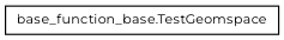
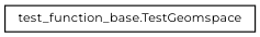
  digraph {
    rankdir=LR
    fontname=Montserrat
-   n1 [color=black fillcolor=white fontname=Montserrat fontsize=10 height=0.2 label="base_function_base.TestGeomspace" shape=record style=filled width=0.4]
+   n1 [color=black fillcolor=white fontname=Montserrat fontsize=10 height=0.2 label="test_function_base.TestGeomspace" shape=record style=filled width=0.4]
  }
